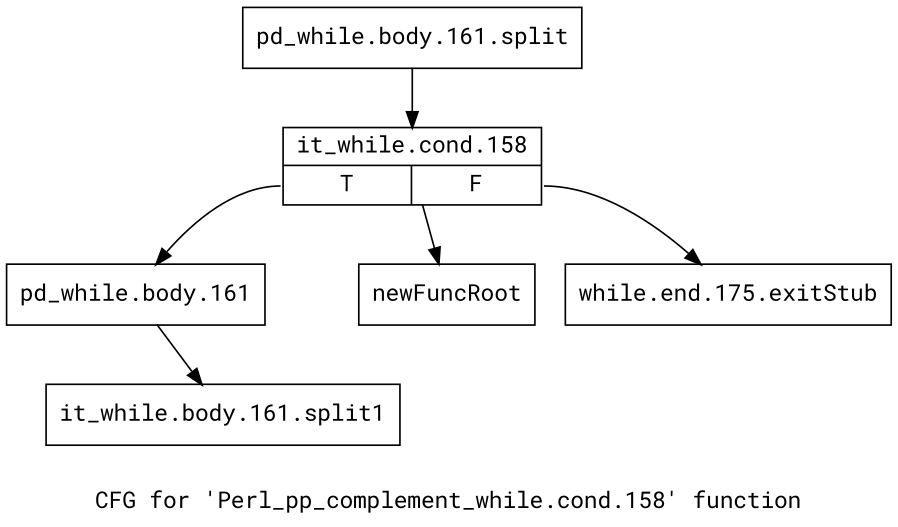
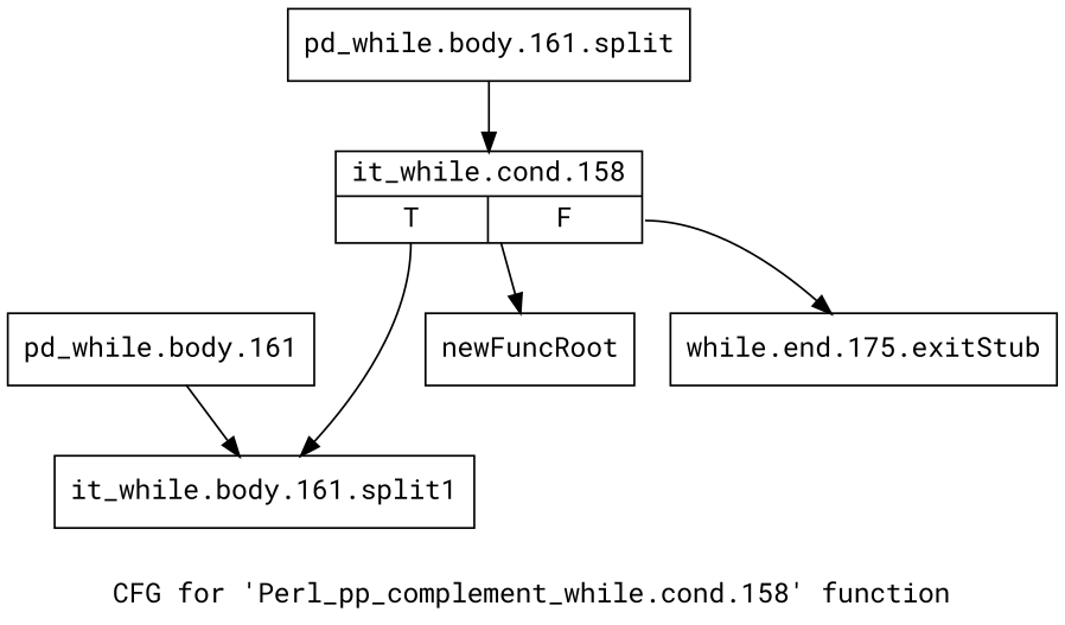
  digraph {
    fontname="Roboto Mono"
    label="CFG for 'Perl_pp_complement_while.cond.158' function"
    node [fontname="Roboto Mono" shape=record]
    edge [fontname="Roboto Mono"]
    n1 [label="{newFuncRoot}"]
    n2 [label="{it_while.cond.158|{<s0>T|<s1>F}}"]
    n3 [label="{while.end.175.exitStub}"]
    n4 [label="{pd_while.body.161}"]
    n5 [label="{it_while.body.161.split1}"]
    n6 [label="{pd_while.body.161.split}"]
    n2 -> n1
    n2 -> n3 [tailport=s1]
-   n2 -> n4 [tailport=s0]
+   n2 -> n5 [tailport=s0]
    n4 -> n5
    n6 -> n2
  }
